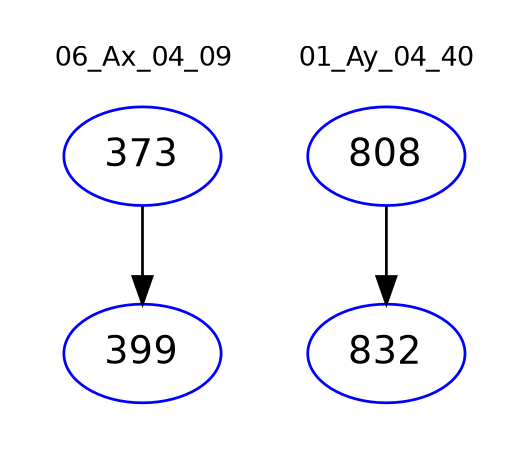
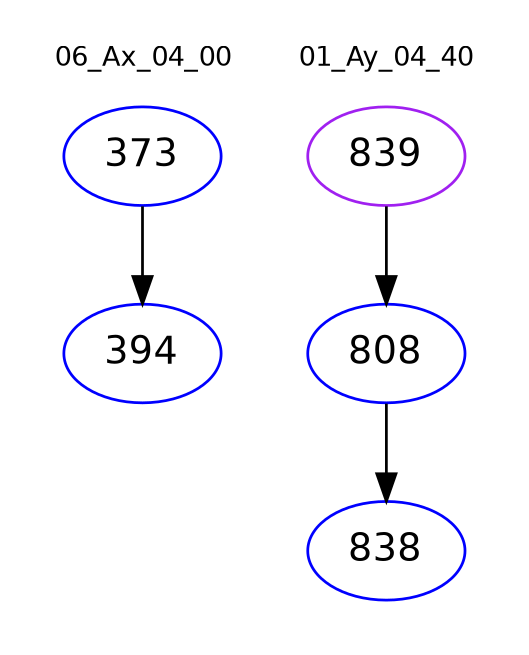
  digraph {
    fontname="DejaVu Sans"
    node [color=blue fontname="DejaVu Sans"]
    edge [color=black fontname="DejaVu Sans"]
    n1 [label=373]
-   n2 [label=399]
+   n2 [label=394]
+   n3 [color=purple label=839]
    n4 [label=808]
-   n5 [label=832]
+   n5 [label=838]
    subgraph cluster_1 {
      color=white
      fontsize=10
-     label="06_Ax_04_09"
+     label="06_Ax_04_00"
      n1
      n2
    }
    subgraph cluster_2 {
      color=white
      fontsize=10
      label="01_Ay_04_40"
+     n3
      n4
      n5
    }
    n1 -> n2
+   n3 -> n4
    n4 -> n5
  }
